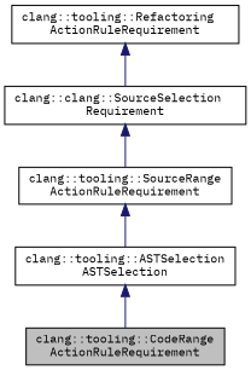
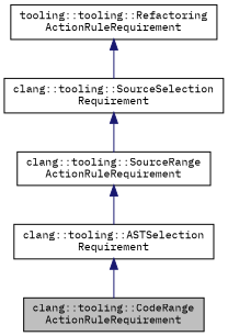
  digraph {
    fontname="IBM Plex Mono"
    node [color=black fontname="IBM Plex Mono" fontsize=10 shape=record]
    edge [color=midnightblue dir=back fontname="IBM Plex Mono" fontsize=10 labelfontname=Helvetica labelfontsize=10 style=solid]
    n1 [fillcolor=grey75 fontcolor=black height=0.2 label="clang::tooling::CodeRange\lActionRuleRequirement" style=filled width=0.4]
-   n2 [height=0.2 label="clang::tooling::ASTSelection\lASTSelection" width=0.4]
+   n2 [height=0.2 label="clang::tooling::ASTSelection\lRequirement" width=0.4]
    n3 [height=0.2 label="clang::tooling::SourceRange\lActionRuleRequirement" width=0.4]
-   n4 [height=0.2 label="clang::clang::SourceSelection\lRequirement" width=0.4]
-   n5 [height=0.2 label="clang::tooling::Refactoring\lActionRuleRequirement" width=0.4]
+   n4 [height=0.2 label="clang::tooling::SourceSelection\lRequirement" width=0.4]
+   n5 [height=0.2 label="tooling::tooling::Refactoring\lActionRuleRequirement" width=0.4]
    n2 -> n1
    n3 -> n2
    n4 -> n3
    n5 -> n4
  }
